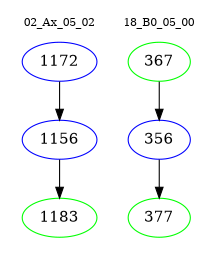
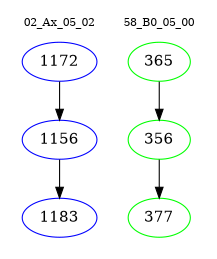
  digraph {
    node [color=blue]
    edge [color=black]
    n1 [label=1172]
    n2 [label=1156]
-   n3 [color=green label=1183]
-   n4 [color=green label=367]
-   n5 [label=356]
+   n3 [label=1183]
+   n4 [color=green label=365]
+   n5 [color=green label=356]
    n6 [color=green label=377]
    subgraph cluster_1 {
      color=white
      fontsize=10
      label="02_Ax_05_02"
      n1
      n2
      n3
    }
    subgraph cluster_2 {
      color=white
      fontsize=10
-     label="18_B0_05_00"
+     label="58_B0_05_00"
      n4
      n5
      n6
    }
    n1 -> n2
    n2 -> n3
    n4 -> n5
    n5 -> n6
  }
